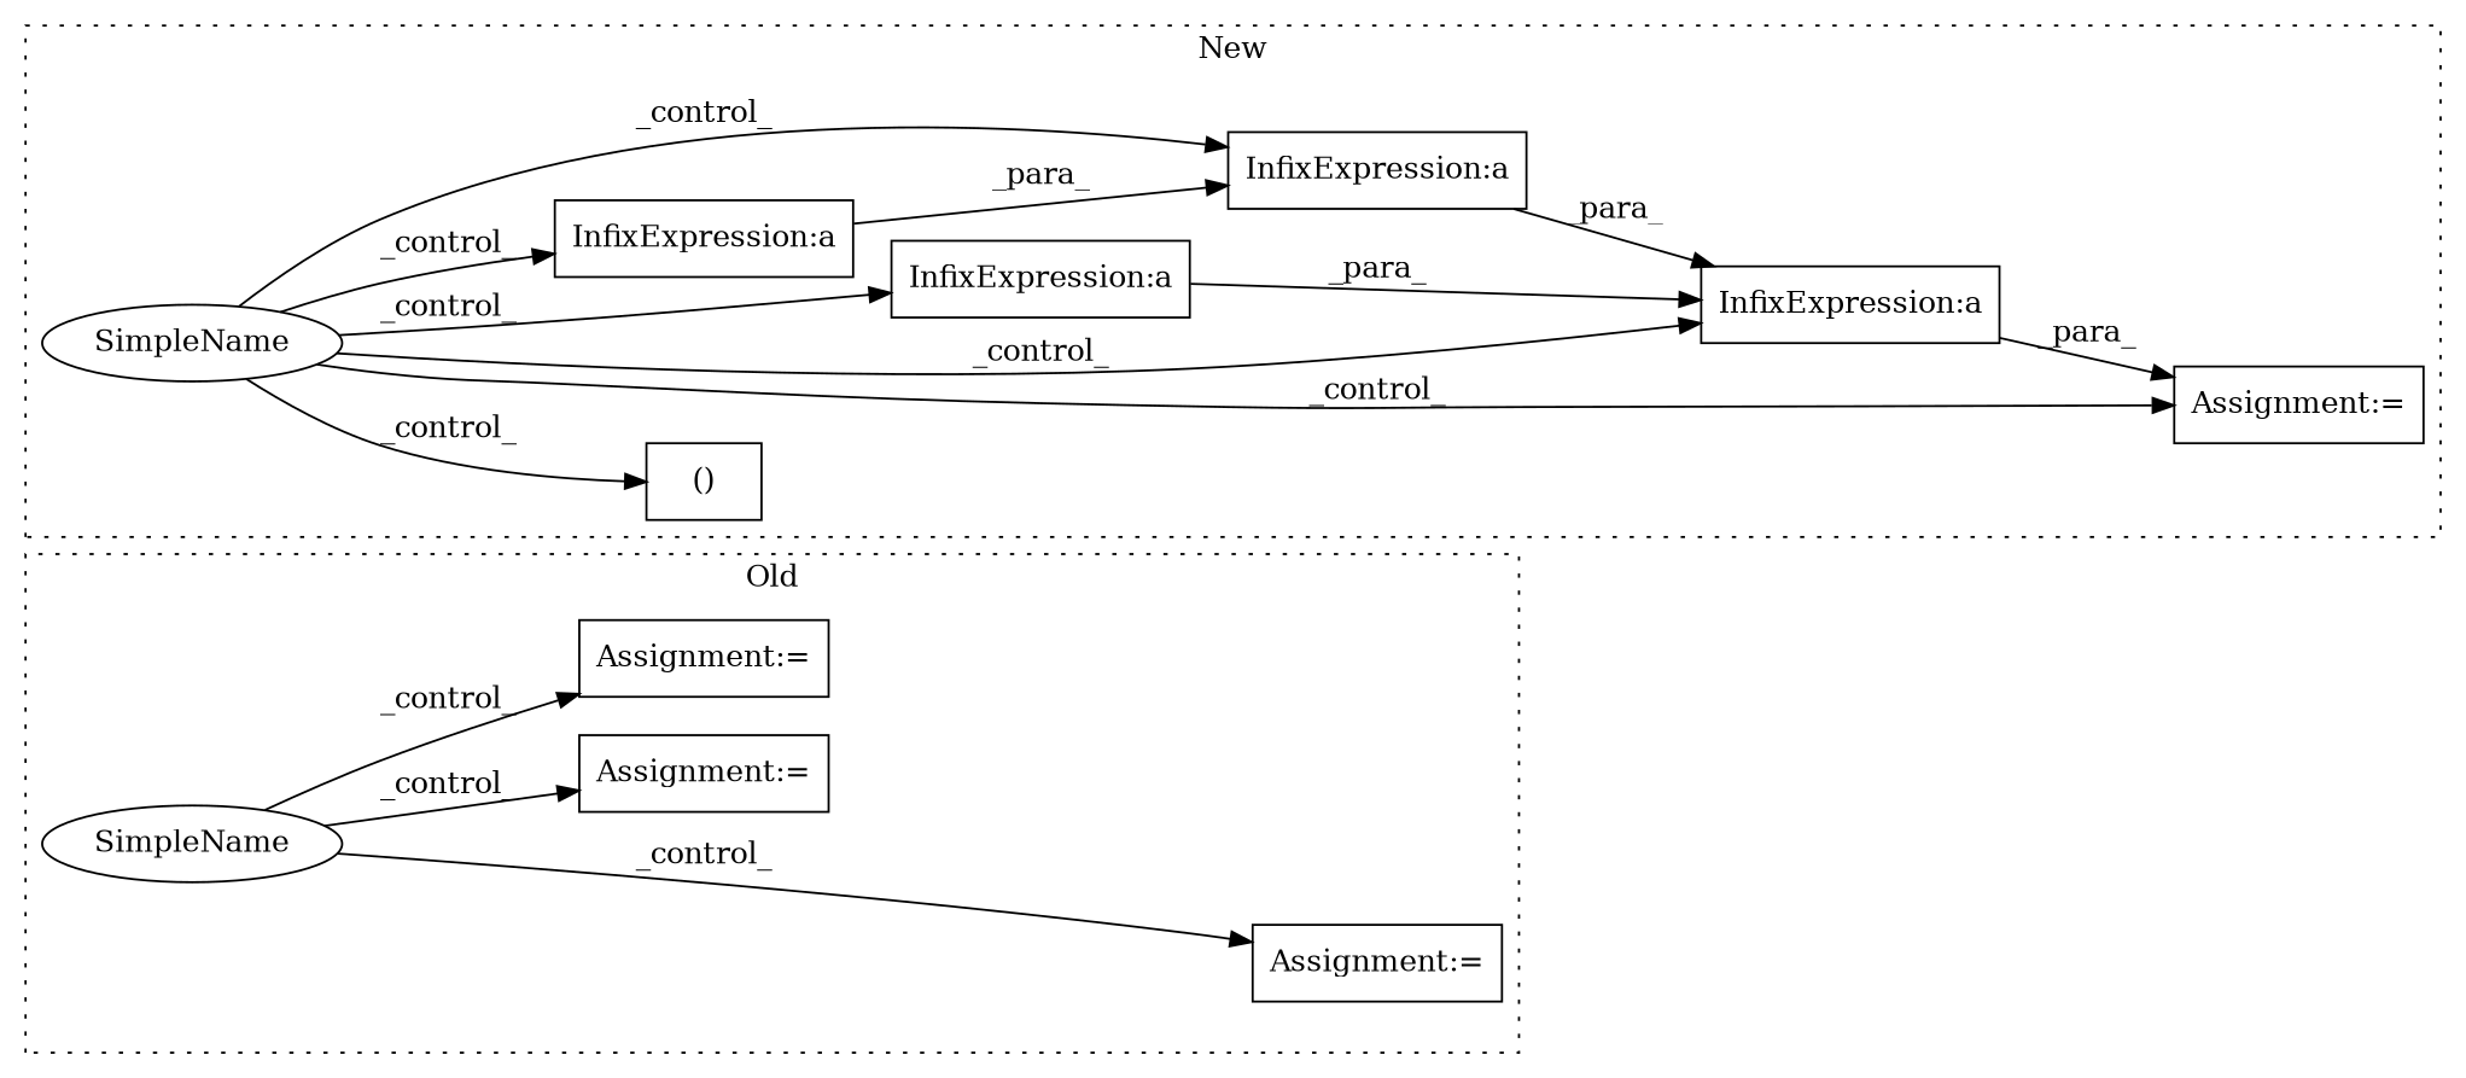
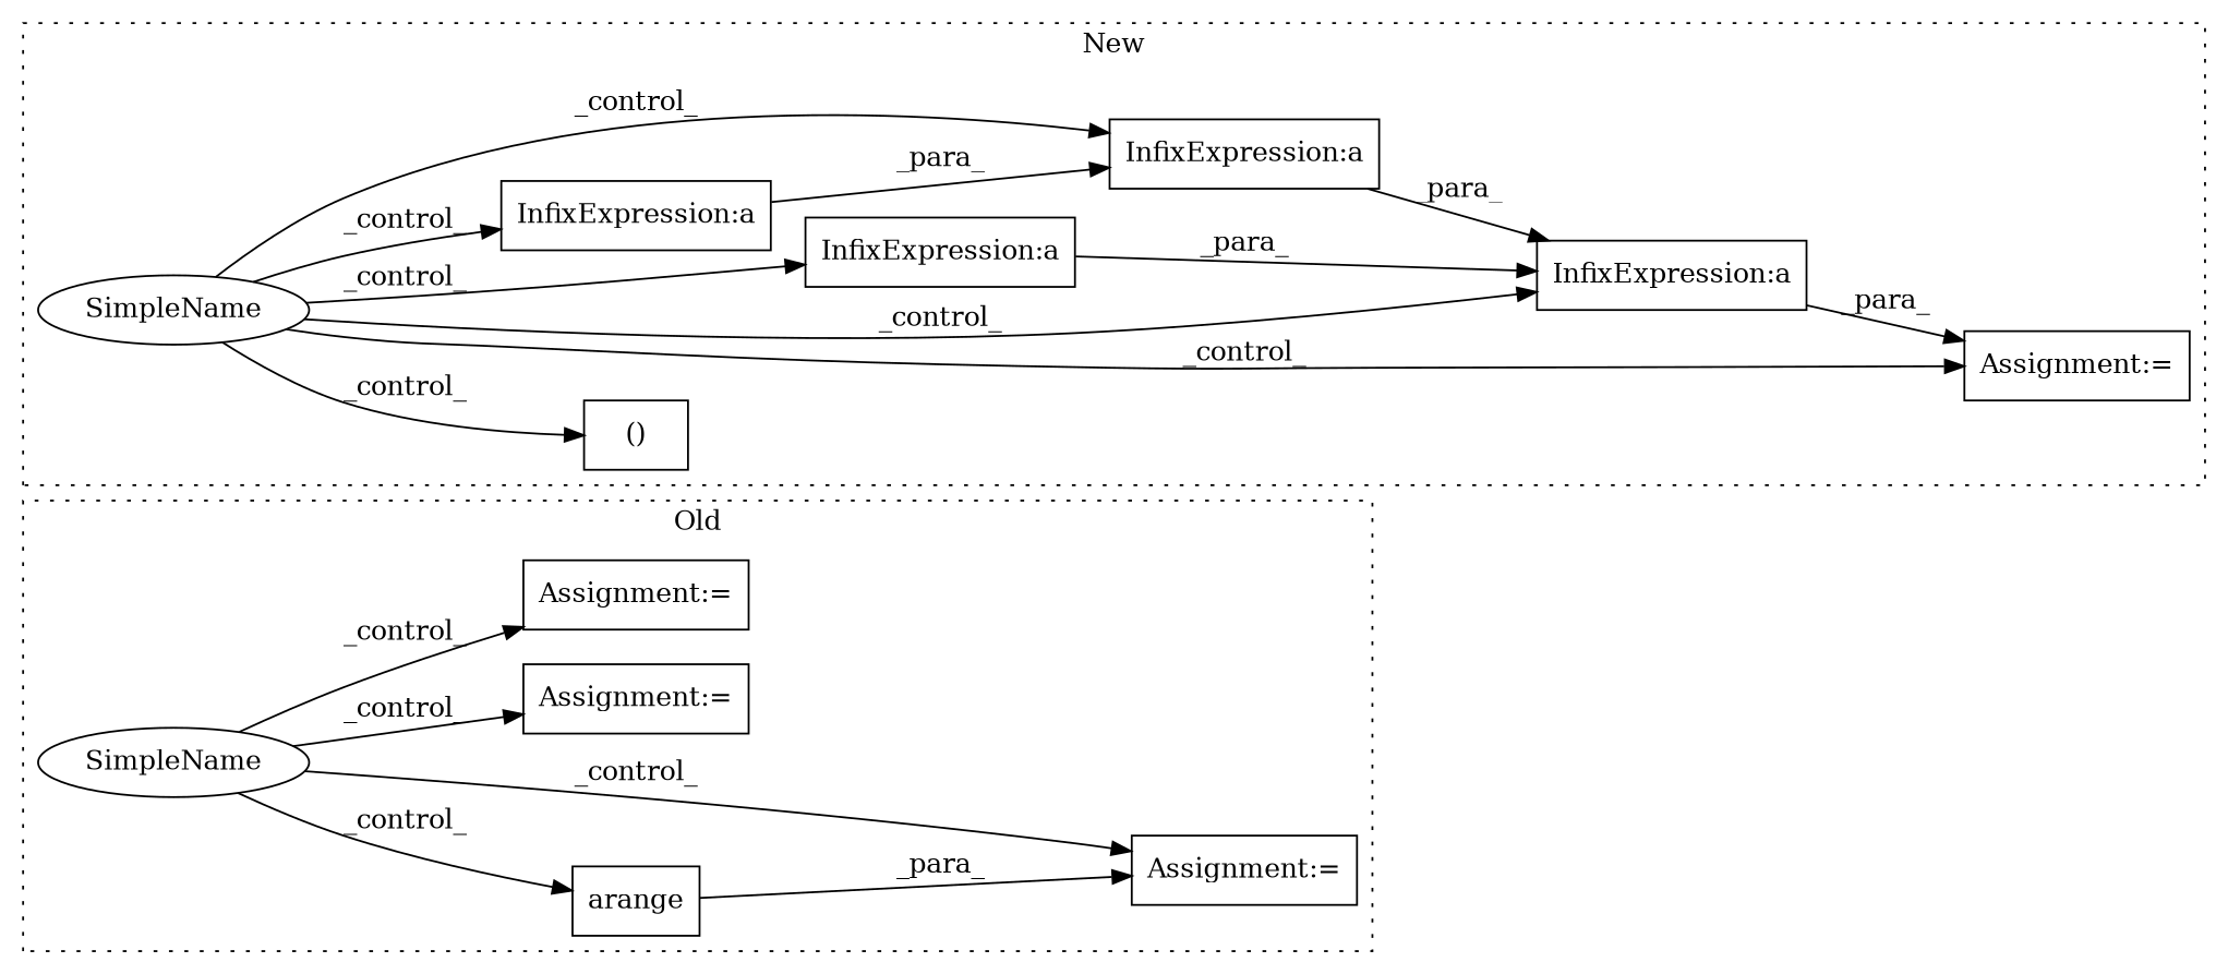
  digraph {
    rankdir=LR
    node [a=7 l=1 shape=box]
+   n1 [a=32 l="7,1" label=arange s="12754,12790"]
    n2 [label="Assignment:=" s=12833]
    n3 [a=42 label=SimpleName shape=ellipse l=""]
    n4 [label="Assignment:=" s=12980]
    n5 [label="Assignment:=" s=13036]
    n6 [a=106 l=25 label="()" s=12529]
    n7 [a=42 label=SimpleName shape=ellipse l=""]
    n8 [label="Assignment:=" s=12858]
    n9 [a=27 l=3 label="InfixExpression:a" s=12706]
    n10 [a=27 l=3 label="InfixExpression:a" s=12701]
    n11 [a=27 l=3 label="InfixExpression:a" s=12736]
    n12 [a=27 l=3 label="InfixExpression:a" s=12722]
    subgraph cluster_1 {
      label=Old
      style=dotted
+     n1
      n2
      n3
      n4
      n5
    }
    subgraph cluster_2 {
      label=New
      style=dotted
      n6
      n7
      n8
      n9
      n10
      n11
      n12
    }
+   n1 -> n2 [label=_para_]
+   n3 -> n1 [label=_control_]
    n3 -> n2 [label=_control_]
    n3 -> n4 [label=_control_]
    n3 -> n5 [label=_control_]
    n7 -> n6 [label=_control_]
    n7 -> n8 [label=_control_]
    n7 -> n9 [label=_control_]
    n7 -> n10 [label=_control_]
    n7 -> n11 [label=_control_]
    n7 -> n12 [label=_control_]
    n9 -> n8 [label=_para_]
    n10 -> n9 [label=_para_]
    n11 -> n12 [label=_para_]
    n12 -> n9 [label=_para_]
  }
